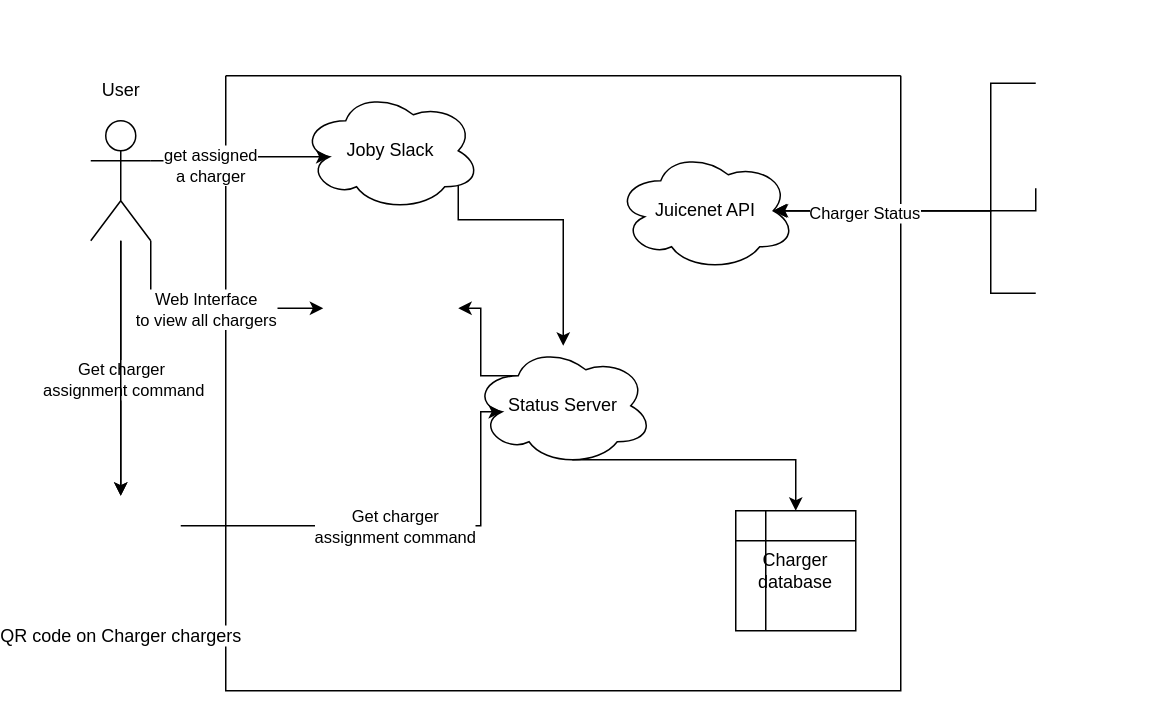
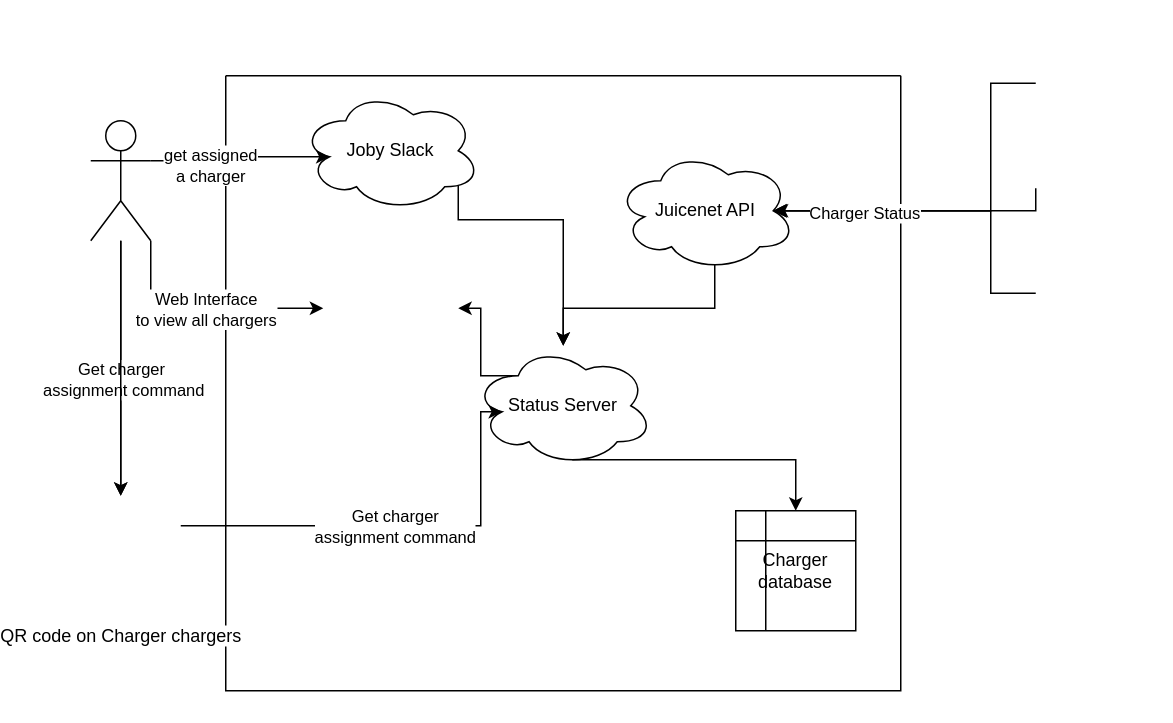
  <mxCell id="0" />
  <mxCell id="1" parent="0" />
  <mxCell id="2" value="" style="swimlane;startSize=0;" vertex="1" parent="1"><mxGeometry x="130" y="50" width="450" height="410" as="geometry" /></mxCell>
+ <mxCell id="3" style="edgeStyle=orthogonalEdgeStyle;rounded=0;orthogonalLoop=1;jettySize=auto;html=1;exitX=0.55;exitY=0.95;exitDx=0;exitDy=0;exitPerimeter=0;" edge="1" parent="2" source="4" target="9"><mxGeometry relative="1" as="geometry" /></mxCell>
  <mxCell id="4" value="Juicenet API" style="ellipse;shape=cloud;whiteSpace=wrap;html=1;" vertex="1" parent="2"><mxGeometry x="260" y="50" width="120" height="80" as="geometry" /></mxCell>
  <mxCell id="5" style="edgeStyle=orthogonalEdgeStyle;rounded=0;orthogonalLoop=1;jettySize=auto;html=1;exitX=0.875;exitY=0.5;exitDx=0;exitDy=0;exitPerimeter=0;" edge="1" parent="2" source="6" target="9"><mxGeometry relative="1" as="geometry"><Array as="points"><mxPoint x="155" y="96" /><mxPoint x="225" y="96" /></Array></mxGeometry></mxCell>
  <mxCell id="6" value="Joby Slack" style="ellipse;shape=cloud;whiteSpace=wrap;html=1;" vertex="1" parent="2"><mxGeometry x="50" y="10" width="120" height="80" as="geometry" /></mxCell>
  <mxCell id="7" style="edgeStyle=orthogonalEdgeStyle;rounded=0;orthogonalLoop=1;jettySize=auto;html=1;exitX=0.55;exitY=0.95;exitDx=0;exitDy=0;exitPerimeter=0;" edge="1" parent="2" source="9" target="10"><mxGeometry relative="1" as="geometry" /></mxCell>
  <mxCell id="8" style="edgeStyle=orthogonalEdgeStyle;rounded=0;orthogonalLoop=1;jettySize=auto;html=1;exitX=0.25;exitY=0.25;exitDx=0;exitDy=0;exitPerimeter=0;entryX=1;entryY=0.5;entryDx=0;entryDy=0;" edge="1" parent="2" source="9" target="11"><mxGeometry relative="1" as="geometry"><Array as="points"><mxPoint x="170" y="200" /><mxPoint x="170" y="155" /></Array></mxGeometry></mxCell>
  <mxCell id="9" value="Status Server" style="ellipse;shape=cloud;whiteSpace=wrap;html=1;" vertex="1" parent="2"><mxGeometry x="165" y="180" width="120" height="80" as="geometry" /></mxCell>
  <mxCell id="10" value="Charger database" style="shape=internalStorage;whiteSpace=wrap;html=1;backgroundOutline=1;" vertex="1" parent="2"><mxGeometry x="340" y="290" width="80" height="80" as="geometry" /></mxCell>
  <mxCell id="11" value="" style="shape=image;html=1;verticalAlign=top;verticalLabelPosition=bottom;labelBackgroundColor=#ffffff;imageAspect=0;aspect=fixed;image=https://cdn2.iconfinder.com/data/icons/social-media-solid-2/32/Website-128.png" vertex="1" parent="2"><mxGeometry x="65" y="110" width="90" height="90" as="geometry" /></mxCell>
  <mxCell id="12" value="" style="edgeStyle=orthogonalEdgeStyle;rounded=0;orthogonalLoop=1;jettySize=auto;html=1;" edge="1" parent="1" source="19" target="22"><mxGeometry relative="1" as="geometry" /></mxCell>
  <mxCell id="13" value="Get charger&amp;nbsp;&lt;br&gt;assignment command" style="edgeLabel;html=1;align=center;verticalAlign=middle;resizable=0;points=[];" vertex="1" connectable="0" parent="12"><mxGeometry x="0.086" y="1" relative="1" as="geometry"><mxPoint as="offset" /></mxGeometry></mxCell>
  <mxCell id="14" value="" style="edgeStyle=orthogonalEdgeStyle;rounded=0;orthogonalLoop=1;jettySize=auto;html=1;" edge="1" parent="1" source="19" target="22"><mxGeometry relative="1" as="geometry" /></mxCell>
  <mxCell id="15" style="edgeStyle=orthogonalEdgeStyle;rounded=0;orthogonalLoop=1;jettySize=auto;html=1;exitX=1;exitY=0.333;exitDx=0;exitDy=0;exitPerimeter=0;entryX=0.16;entryY=0.55;entryDx=0;entryDy=0;entryPerimeter=0;" edge="1" parent="1" source="19" target="6"><mxGeometry relative="1" as="geometry" /></mxCell>
  <mxCell id="16" value="get assigned &lt;br&gt;a charger" style="edgeLabel;html=1;align=center;verticalAlign=middle;resizable=0;points=[];" vertex="1" connectable="0" parent="15"><mxGeometry x="-0.652" y="-3" relative="1" as="geometry"><mxPoint x="18" as="offset" /></mxGeometry></mxCell>
  <mxCell id="17" style="edgeStyle=orthogonalEdgeStyle;rounded=0;orthogonalLoop=1;jettySize=auto;html=1;exitX=1;exitY=1;exitDx=0;exitDy=0;exitPerimeter=0;entryX=0;entryY=0.5;entryDx=0;entryDy=0;" edge="1" parent="1" source="19" target="11"><mxGeometry relative="1" as="geometry" /></mxCell>
  <mxCell id="18" value="Web Interface&lt;br&gt;to view all chargers" style="edgeLabel;html=1;align=center;verticalAlign=middle;resizable=0;points=[];" vertex="1" connectable="0" parent="17"><mxGeometry x="0.008" relative="1" as="geometry"><mxPoint as="offset" /></mxGeometry></mxCell>
  <mxCell id="19" value="" style="shape=umlActor;verticalLabelPosition=bottom;verticalAlign=top;html=1;outlineConnect=0;" vertex="1" parent="1"><mxGeometry x="40" y="80" width="40" height="80" as="geometry" /></mxCell>
  <mxCell id="20" style="edgeStyle=orthogonalEdgeStyle;rounded=0;orthogonalLoop=1;jettySize=auto;html=1;exitX=1;exitY=0.25;exitDx=0;exitDy=0;entryX=0.16;entryY=0.55;entryDx=0;entryDy=0;entryPerimeter=0;" edge="1" parent="1" source="22" target="9"><mxGeometry relative="1" as="geometry"><Array as="points"><mxPoint x="300" y="350" /><mxPoint x="300" y="274" /></Array></mxGeometry></mxCell>
  <mxCell id="21" value="Get charger &lt;br&gt;assignment command" style="edgeLabel;html=1;align=center;verticalAlign=middle;resizable=0;points=[];" vertex="1" connectable="0" parent="20"><mxGeometry x="-0.201" relative="1" as="geometry"><mxPoint x="26" as="offset" /></mxGeometry></mxCell>
  <mxCell id="22" value="QR code on Charger chargers" style="shape=image;html=1;verticalAlign=top;verticalLabelPosition=bottom;labelBackgroundColor=#ffffff;imageAspect=0;aspect=fixed;image=https://cdn2.iconfinder.com/data/icons/mobile-and-internet-business/285/qr_code-128.png" vertex="1" parent="1"><mxGeometry x="20" y="330" width="80" height="80" as="geometry" /></mxCell>
  <mxCell id="23" style="edgeStyle=orthogonalEdgeStyle;rounded=0;orthogonalLoop=1;jettySize=auto;html=1;exitX=0;exitY=0.5;exitDx=0;exitDy=0;" edge="1" parent="1" source="24"><mxGeometry relative="1" as="geometry"><mxPoint x="496" y="140" as="targetPoint" /><Array as="points"><mxPoint x="640" y="55" /><mxPoint x="640" y="140" /></Array></mxGeometry></mxCell>
  <mxCell id="24" value="" style="shape=image;html=1;verticalAlign=top;verticalLabelPosition=bottom;labelBackgroundColor=#ffffff;imageAspect=0;aspect=fixed;image=https://cdn0.iconfinder.com/data/icons/green-world/80/Green_World-15-128.png" vertex="1" parent="1"><mxGeometry x="670" y="20" width="70" height="70" as="geometry" /></mxCell>
  <mxCell id="25" style="edgeStyle=orthogonalEdgeStyle;rounded=0;orthogonalLoop=1;jettySize=auto;html=1;exitX=0;exitY=0.5;exitDx=0;exitDy=0;entryX=0.875;entryY=0.5;entryDx=0;entryDy=0;entryPerimeter=0;" edge="1" parent="1" source="26" target="4"><mxGeometry relative="1" as="geometry"><Array as="points"><mxPoint x="670" y="140" /></Array></mxGeometry></mxCell>
  <mxCell id="26" value="" style="shape=image;html=1;verticalAlign=top;verticalLabelPosition=bottom;labelBackgroundColor=#ffffff;imageAspect=0;aspect=fixed;image=https://cdn0.iconfinder.com/data/icons/green-world/80/Green_World-15-128.png" vertex="1" parent="1"><mxGeometry x="670" y="90" width="70" height="70" as="geometry" /></mxCell>
  <mxCell id="27" style="edgeStyle=orthogonalEdgeStyle;rounded=0;orthogonalLoop=1;jettySize=auto;html=1;exitX=0;exitY=0.5;exitDx=0;exitDy=0;entryX=0.875;entryY=0.5;entryDx=0;entryDy=0;entryPerimeter=0;" edge="1" parent="1" source="29" target="4"><mxGeometry relative="1" as="geometry"><Array as="points"><mxPoint x="640" y="195" /><mxPoint x="640" y="140" /></Array></mxGeometry></mxCell>
  <mxCell id="28" value="Charger Status" style="edgeLabel;html=1;align=center;verticalAlign=middle;resizable=0;points=[];" vertex="1" connectable="0" parent="27"><mxGeometry x="0.478" y="1" relative="1" as="geometry"><mxPoint as="offset" /></mxGeometry></mxCell>
  <mxCell id="29" value="" style="shape=image;html=1;verticalAlign=top;verticalLabelPosition=bottom;labelBackgroundColor=#ffffff;imageAspect=0;aspect=fixed;image=https://cdn0.iconfinder.com/data/icons/green-world/80/Green_World-15-128.png" vertex="1" parent="1"><mxGeometry x="670" y="160" width="70" height="70" as="geometry" /></mxCell>
- <mxCell id="30" value="User" style="text;html=1;align=center;verticalAlign=middle;resizable=0;points=[];autosize=1;strokeColor=none;" vertex="1" parent="1"><mxGeometry x="40" y="50" width="40" height="20" as="geometry" /></mxCell>
